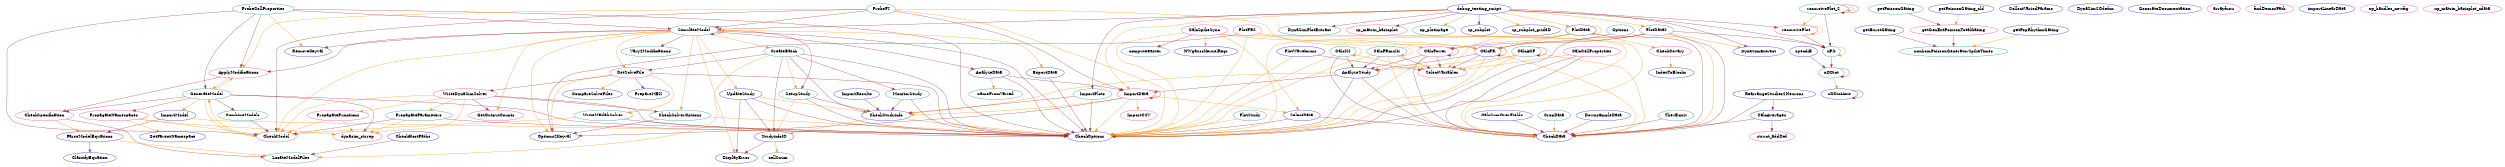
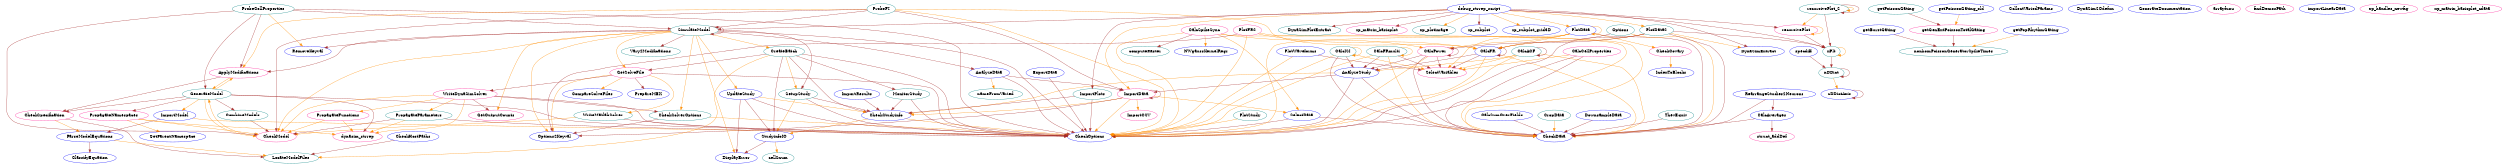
  digraph {
    node [color=blue]
    edge [color=brown]
    AnalyzeData
    CheckOptions
    ImportData [color=deeppink]
    nameFromVaried [color=teal]
    CheckStudyinfo
    SelectData
    Options2Keyval
    ImportCSV [color=deeppink]
    StudyinfoIO
    CheckData
    AnalyzeStudy
    DisplayError
    cell2num [color=teal]
    ApplyModifications [color=deeppink]
    CheckSpecification [color=deeppink]
    GenerateModel [color=teal]
    LocateModelFiles [color=teal]
    ParseModelEquations
    CheckModel [color=deeppink]
    CombineModels [color=teal]
    ImportModel
    PropagateNamespaces [color=deeppink]
    dynasim_strrep [color=deeppink]
    ClassifyEquation
    GetParentNamespace
    CalcACF [color=teal]
    SelectVariables [color=deeppink]
    CalcAverages
    struct_addDef [color=deeppink]
    CalcCellProperties [color=deeppink]
    CalcFR
    CalcFRmulti [color=teal]
    CalcISI [color=teal]
    CalcPower [color=deeppink]
    CalcSpikeSync [color=deeppink]
    NWgaussKernelRegr
    computeRaster [color=teal]
    CalcSumOverFields
    CheckCovary [color=deeppink]
    IndexToBlocks
    CheckHostPaths
    CheckSolverOptions [color=teal]
    CreateBatch [color=teal]
    GetSolveFile [color=deeppink]
    MonitorStudy [color=teal]
    SetupStudy [color=teal]
    CompareSolveFiles
    PrepareMEX
    WriteDynaSimSolver [color=deeppink]
    WriteMatlabSolver [color=teal]
    PropagateFunctions [color=deeppink]
    PropagateParameters [color=teal]
    GetOutputCounts [color=deeppink]
    CropData [color=teal]
    DownsampleData
    ExportData
    ImportPlots [color=teal]
    ImportResults
    PlotData
    n60 [color=teal label=Options]
    PlotFR2 [color=deeppink]
    PlotStudy [color=teal]
    PlotWaveforms
    ProbeCellProperties [color=teal]
    RemoveKeyval
    SimulateModel [color=teal]
    UpdateStudy
    Vary2Modifications [color=teal]
    ProbeFI [color=teal]
    RearrangeStudies2Neurons
    ThevEquiv [color=teal]
    nonhomPoissonGeneratorSpikeTimes [color=teal]
    getBurstGating
    getGenExtPoissonTotalGating [color=deeppink]
    getPoissonGating [color=teal]
    getPoissonGating_old
    getPopRhythmGating
    nDDict [color=teal]
    specdiff
    nDDictAxis
    PlotData2 [color=teal]
    xPlt [color=teal]
    DynaSimExtract
    recursivePlot [color=deeppink]
    recursivePlot_2 [color=teal]
-   debug_testing_script
+   debug_testing_script [label=debug_strrep_script]
    DynaSimPlotExtract [color=teal]
    xp_matrix_basicplot [color=deeppink]
    xp_plotimage [color=teal]
    xp_subplot
    xp_subplot_grid3D
    CollectVariedParams
    DynaSim2Odefun
    GenerateDocumentation
    arrayfunu [color=deeppink]
    findDemosPath [color=deeppink]
    importLinearData
    xp_handles_newfig [color=deeppink]
    xp_matrix_basicplot_cdata [color=deeppink]
    AnalyzeData -> CheckOptions
    AnalyzeData -> ImportData
    AnalyzeData -> nameFromVaried [color=darkorange]
    ImportData -> CheckOptions [color=darkorange]
    ImportData -> ImportData
    ImportData -> CheckStudyinfo [color=darkorange]
    ImportData -> SelectData [color=darkorange]
    ImportData -> Options2Keyval
    ImportData -> ImportCSV [color=darkorange]
    CheckStudyinfo -> CheckOptions [color=darkorange]
    CheckStudyinfo -> StudyinfoIO [color=darkorange]
    SelectData -> CheckOptions
    SelectData -> CheckData
    StudyinfoIO -> DisplayError
    StudyinfoIO -> cell2num [color=darkorange]
    AnalyzeStudy -> CheckOptions
    AnalyzeStudy -> ImportData
    AnalyzeStudy -> CheckStudyinfo [color=darkorange]
    AnalyzeStudy -> CheckData
    ApplyModifications -> CheckSpecification
    ApplyModifications -> GenerateModel [color=darkorange]
    CheckSpecification -> LocateModelFiles
    CheckSpecification -> ParseModelEquations [color=darkorange]
    GenerateModel -> CheckOptions
    GenerateModel -> ApplyModifications [color=darkorange]
    GenerateModel -> CheckSpecification
    GenerateModel -> CheckModel [color=darkorange]
    GenerateModel -> CombineModels
    GenerateModel -> ImportModel [color=darkorange]
    GenerateModel -> PropagateNamespaces
    GenerateModel -> dynasim_strrep
    ParseModelEquations -> LocateModelFiles [color=darkorange]
    ParseModelEquations -> ClassifyEquation
    CheckModel -> GenerateModel [color=darkorange]
    CombineModels -> CheckModel
    ImportModel -> CheckOptions [color=darkorange]
    ImportModel -> ParseModelEquations
    PropagateNamespaces -> CheckModel [color=darkorange]
    PropagateNamespaces -> dynasim_strrep [color=darkorange]
    PropagateNamespaces -> GetParentNamespace [color=darkorange]
    CalcACF -> CheckOptions [color=darkorange]
    CalcACF -> CheckData [color=darkorange]
    CalcACF -> AnalyzeStudy [color=darkorange]
    CalcACF -> CalcACF
    CalcACF -> SelectVariables [color=darkorange]
    CalcAverages -> CheckData
    CalcAverages -> struct_addDef
    CalcCellProperties -> CheckOptions
    CalcCellProperties -> CheckData
    CalcCellProperties -> SelectVariables [color=darkorange]
    CalcFR -> CheckOptions [color=darkorange]
    CalcFR -> CheckData [color=darkorange]
    CalcFR -> AnalyzeStudy
    CalcFR -> SelectVariables
    CalcFR -> CalcFR
    CalcFRmulti -> CheckOptions [color=darkorange]
    CalcFRmulti -> CheckData [color=darkorange]
    CalcFRmulti -> AnalyzeStudy
    CalcFRmulti -> SelectVariables
    CalcFRmulti -> CalcFRmulti [color=darkorange]
    CalcISI -> CheckOptions [color=darkorange]
    CalcISI -> CheckData
    CalcISI -> AnalyzeStudy
    CalcISI -> SelectVariables [color=darkorange]
    CalcISI -> CalcISI [color=darkorange]
    CalcPower -> CheckOptions [color=darkorange]
    CalcPower -> CheckData
    CalcPower -> AnalyzeStudy
    CalcPower -> SelectVariables
    CalcPower -> CalcPower
    CalcSpikeSync -> CheckOptions [color=darkorange]
    CalcSpikeSync -> SelectData [color=darkorange]
    CalcSpikeSync -> CheckData [color=darkorange]
    CalcSpikeSync -> CalcPower [color=darkorange]
    CalcSpikeSync -> NWgaussKernelRegr [color=darkorange]
    CalcSpikeSync -> computeRaster
    CalcSumOverFields -> CheckData
    CheckCovary -> IndexToBlocks [color=darkorange]
    CheckHostPaths -> LocateModelFiles
    CheckSolverOptions -> CheckOptions [color=darkorange]
    CheckSolverOptions -> Options2Keyval
    CreateBatch -> CheckOptions
    CreateBatch -> CheckStudyinfo
    CreateBatch -> StudyinfoIO
    CreateBatch -> LocateModelFiles [color=darkorange]
    CreateBatch -> GetSolveFile
    CreateBatch -> MonitorStudy
    CreateBatch -> SetupStudy [color=darkorange]
    GetSolveFile -> CheckOptions
    GetSolveFile -> Options2Keyval [color=darkorange]
    GetSolveFile -> CompareSolveFiles [color=darkorange]
    GetSolveFile -> PrepareMEX
    GetSolveFile -> WriteDynaSimSolver
    GetSolveFile -> WriteMatlabSolver [color=darkorange]
    MonitorStudy -> CheckOptions
    MonitorStudy -> CheckStudyinfo
    SetupStudy -> CheckOptions
    SetupStudy -> CheckStudyinfo
    SetupStudy -> StudyinfoIO [color=darkorange]
    WriteDynaSimSolver -> CheckOptions
    WriteDynaSimSolver -> CheckModel [color=darkorange]
    WriteDynaSimSolver -> dynasim_strrep [color=darkorange]
    WriteDynaSimSolver -> CheckSolverOptions
    WriteDynaSimSolver -> PropagateFunctions [color=darkorange]
    WriteDynaSimSolver -> PropagateParameters [color=darkorange]
    WriteDynaSimSolver -> GetOutputCounts
    WriteMatlabSolver -> CheckOptions
    WriteMatlabSolver -> CheckModel [color=darkorange]
    PropagateFunctions -> CheckModel [color=darkorange]
    PropagateFunctions -> dynasim_strrep [color=darkorange]
    PropagateParameters -> CheckOptions
    PropagateParameters -> CheckModel
    PropagateParameters -> dynasim_strrep [color=darkorange]
    CropData -> CheckData [color=darkorange]
    DownsampleData -> CheckData
    ExportData -> CheckOptions
    ImportPlots -> CheckOptions
    ImportPlots -> CheckStudyinfo
    ImportResults -> CheckStudyinfo
    PlotData -> CheckOptions [color=darkorange]
    PlotData -> CheckData
    PlotData -> SelectVariables [color=darkorange]
    PlotData -> CalcFR [color=darkorange]
    PlotData -> CalcPower [color=darkorange]
    PlotData -> CheckCovary [color=darkorange]
    PlotData -> PlotData [color=darkorange]
    n60 -> CheckData [color=darkorange]
    n60 -> CalcFR
    PlotFR2 -> CheckOptions [color=darkorange]
    PlotFR2 -> Options2Keyval
    PlotFR2 -> CheckData [color=darkorange]
    PlotFR2 -> CalcFR [color=darkorange]
    PlotStudy -> CheckOptions [color=darkorange]
    PlotWaveforms -> CheckOptions [color=darkorange]
    PlotWaveforms -> SelectVariables
    ProbeCellProperties -> CheckOptions
    ProbeCellProperties -> ApplyModifications
    ProbeCellProperties -> GenerateModel
    ProbeCellProperties -> CheckModel
    ProbeCellProperties -> RemoveKeyval [color=darkorange]
    ProbeCellProperties -> SimulateModel
    SimulateModel -> AnalyzeData
    SimulateModel -> CheckOptions
    SimulateModel -> Options2Keyval [color=darkorange]
    SimulateModel -> DisplayError [color=darkorange]
    SimulateModel -> ApplyModifications
    SimulateModel -> CheckModel [color=darkorange]
    SimulateModel -> CheckSolverOptions [color=darkorange]
    SimulateModel -> CreateBatch [color=darkorange]
    SimulateModel -> GetSolveFile [color=darkorange]
    SimulateModel -> SetupStudy
    SimulateModel -> GetOutputCounts [color=darkorange]
-   SimulateModel -> ExportData [color=darkorange]
    SimulateModel -> RemoveKeyval
    SimulateModel -> SimulateModel
    SimulateModel -> UpdateStudy [color=darkorange]
    SimulateModel -> Vary2Modifications
    UpdateStudy -> CheckOptions
    UpdateStudy -> CheckStudyinfo [color=darkorange]
    UpdateStudy -> StudyinfoIO
    UpdateStudy -> DisplayError
    ProbeFI -> CheckOptions [color=darkorange]
    ProbeFI -> ImportData
    ProbeFI -> ApplyModifications [color=darkorange]
    ProbeFI -> CheckModel
    ProbeFI -> CalcFR [color=darkorange]
    ProbeFI -> SimulateModel
    RearrangeStudies2Neurons -> CheckData
    RearrangeStudies2Neurons -> CalcAverages
    ThevEquiv -> CheckData
    getBurstGating -> nonhomPoissonGeneratorSpikeTimes
    getGenExtPoissonTotalGating -> nonhomPoissonGeneratorSpikeTimes
    getPoissonGating -> getGenExtPoissonTotalGating
    getPoissonGating_old -> getGenExtPoissonTotalGating [color=darkorange]
    getPopRhythmGating -> nonhomPoissonGeneratorSpikeTimes [color=darkorange]
    nDDict -> nDDict
    nDDict -> nDDictAxis [color=darkorange]
    specdiff -> nDDict
    nDDictAxis -> nDDictAxis
    PlotData2 -> CheckOptions
    PlotData2 -> CheckData
    PlotData2 -> CalcFR [color=darkorange]
    PlotData2 -> CalcPower
    PlotData2 -> xPlt
    PlotData2 -> DynaSimExtract [color=darkorange]
    xPlt -> nDDict
    xPlt -> xPlt [color=darkorange]
    recursivePlot -> xPlt
    recursivePlot -> recursivePlot [color=darkorange]
    recursivePlot_2 -> xPlt
    recursivePlot_2 -> recursivePlot [color=darkorange]
    recursivePlot_2 -> recursivePlot_2 [color=darkorange]
    recursivePlot_2 -> recursivePlot_2
    debug_testing_script -> ImportData [color=darkorange]
    debug_testing_script -> ImportPlots
    debug_testing_script -> PlotData [color=darkorange]
    debug_testing_script -> SimulateModel
    debug_testing_script -> PlotData2 [color=darkorange]
    debug_testing_script -> xPlt
    debug_testing_script -> DynaSimExtract
    debug_testing_script -> recursivePlot
    debug_testing_script -> DynaSimPlotExtract
    debug_testing_script -> xp_matrix_basicplot
    debug_testing_script -> xp_plotimage [color=darkorange]
    debug_testing_script -> xp_subplot
    debug_testing_script -> xp_subplot_grid3D [color=darkorange]
  }
